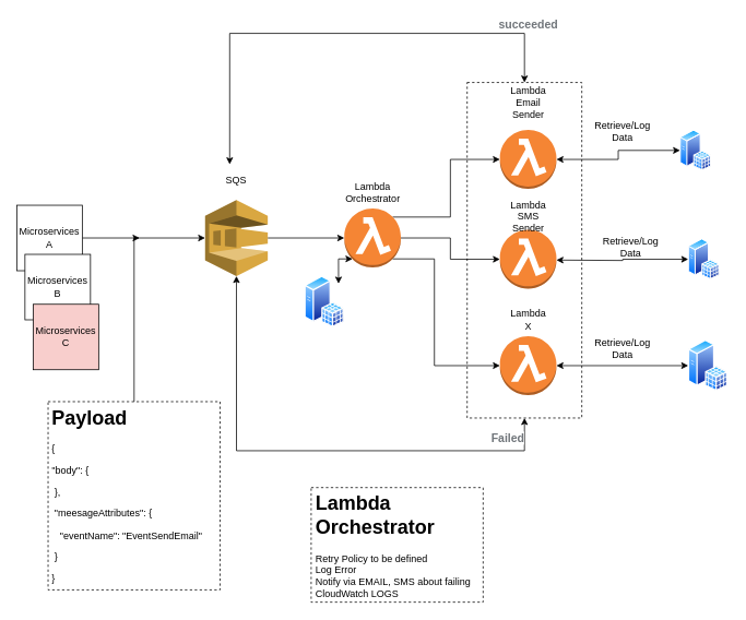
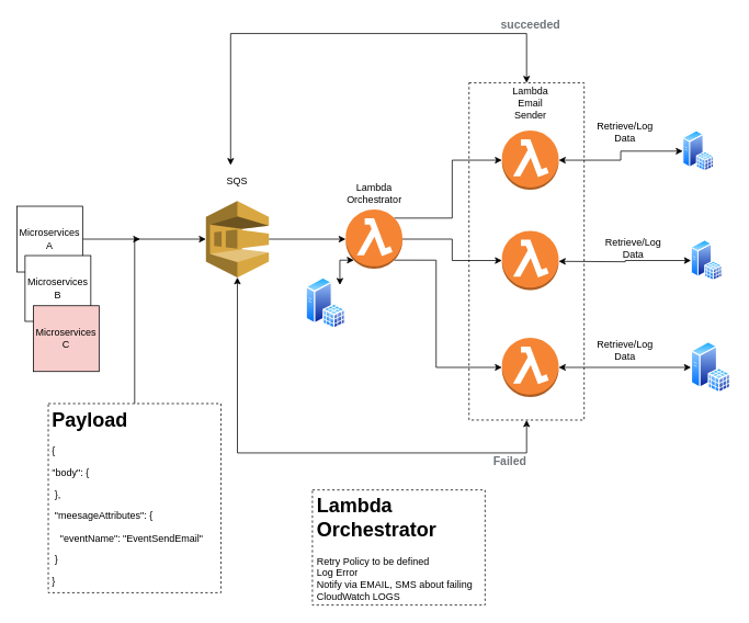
  <mxCell id="0" />
  <mxCell id="1" parent="0" />
  <mxCell id="2" style="edgeStyle=orthogonalEdgeStyle;rounded=0;orthogonalLoop=1;jettySize=auto;html=1;startArrow=classic;startFill=1;strokeColor=#000000;" edge="1" parent="1" source="4"><mxGeometry relative="1" as="geometry"><mxPoint x="280" y="200" as="targetPoint" /><Array as="points"><mxPoint x="640" y="40" /><mxPoint x="280" y="40" /></Array></mxGeometry></mxCell>
  <mxCell id="3" style="edgeStyle=orthogonalEdgeStyle;rounded=0;orthogonalLoop=1;jettySize=auto;html=1;startArrow=classic;startFill=1;strokeColor=#000000;entryX=0.5;entryY=1;entryDx=0;entryDy=0;entryPerimeter=0;" edge="1" parent="1" source="4" target="6"><mxGeometry relative="1" as="geometry"><mxPoint x="290" y="420" as="targetPoint" /><Array as="points"><mxPoint x="640" y="550" /><mxPoint x="288" y="550" /></Array></mxGeometry></mxCell>
  <mxCell id="4" value="" style="rounded=0;whiteSpace=wrap;html=1;dashed=1;strokeColor=#000000;" vertex="1" parent="1"><mxGeometry x="570" y="100" width="140" height="410" as="geometry" /></mxCell>
  <mxCell id="5" style="edgeStyle=orthogonalEdgeStyle;rounded=0;orthogonalLoop=1;jettySize=auto;html=1;" edge="1" parent="1" source="6" target="13"><mxGeometry relative="1" as="geometry" /></mxCell>
  <mxCell id="6" value="" style="outlineConnect=0;dashed=0;verticalLabelPosition=bottom;verticalAlign=top;align=center;html=1;shape=mxgraph.aws3.sqs;fillColor=#D9A741;gradientColor=none;" vertex="1" parent="1"><mxGeometry x="250" y="243.5" width="76.5" height="93" as="geometry" /></mxCell>
  <mxCell id="7" style="edgeStyle=orthogonalEdgeStyle;rounded=0;orthogonalLoop=1;jettySize=auto;html=1;" edge="1" parent="1" source="8" target="6"><mxGeometry relative="1" as="geometry" /></mxCell>
  <mxCell id="8" value="Microservices A" style="whiteSpace=wrap;html=1;aspect=fixed;" vertex="1" parent="1"><mxGeometry x="20" y="250" width="80" height="80" as="geometry" /></mxCell>
  <mxCell id="9" style="edgeStyle=orthogonalEdgeStyle;rounded=0;orthogonalLoop=1;jettySize=auto;html=1;entryX=0;entryY=0.5;entryDx=0;entryDy=0;entryPerimeter=0;exitX=0.855;exitY=0.145;exitDx=0;exitDy=0;exitPerimeter=0;" edge="1" parent="1" source="13" target="21"><mxGeometry relative="1" as="geometry" /></mxCell>
  <mxCell id="10" style="edgeStyle=orthogonalEdgeStyle;rounded=0;orthogonalLoop=1;jettySize=auto;html=1;exitX=1;exitY=0.5;exitDx=0;exitDy=0;exitPerimeter=0;" edge="1" parent="1" source="13" target="22"><mxGeometry relative="1" as="geometry" /></mxCell>
  <mxCell id="11" style="edgeStyle=orthogonalEdgeStyle;rounded=0;orthogonalLoop=1;jettySize=auto;html=1;exitX=0.855;exitY=0.855;exitDx=0;exitDy=0;exitPerimeter=0;entryX=0;entryY=0.5;entryDx=0;entryDy=0;entryPerimeter=0;" edge="1" parent="1" source="13" target="23"><mxGeometry relative="1" as="geometry"><Array as="points"><mxPoint x="530" y="316" /><mxPoint x="530" y="446" /></Array></mxGeometry></mxCell>
  <mxCell id="12" style="edgeStyle=orthogonalEdgeStyle;rounded=0;orthogonalLoop=1;jettySize=auto;html=1;exitX=0.145;exitY=0.855;exitDx=0;exitDy=0;exitPerimeter=0;entryX=1;entryY=0;entryDx=0;entryDy=0;startArrow=classic;startFill=1;strokeColor=#000000;" edge="1" parent="1" source="13" target="37"><mxGeometry relative="1" as="geometry" /></mxCell>
  <mxCell id="13" value="" style="outlineConnect=0;dashed=0;verticalLabelPosition=bottom;verticalAlign=top;align=center;html=1;shape=mxgraph.aws3.lambda_function;fillColor=#F58534;gradientColor=none;" vertex="1" parent="1"><mxGeometry x="420" y="254" width="69" height="72" as="geometry" /></mxCell>
  <mxCell id="14" value="SQS" style="text;html=1;strokeColor=none;fillColor=none;align=center;verticalAlign=middle;whiteSpace=wrap;rounded=0;" vertex="1" parent="1"><mxGeometry x="268.25" y="210" width="40" height="20" as="geometry" /></mxCell>
  <mxCell id="15" value="Lambda Orchestrator" style="text;html=1;strokeColor=none;fillColor=none;align=center;verticalAlign=middle;whiteSpace=wrap;rounded=0;" vertex="1" parent="1"><mxGeometry x="434.5" y="225" width="40" height="20" as="geometry" /></mxCell>
  <mxCell id="16" style="edgeStyle=orthogonalEdgeStyle;rounded=0;orthogonalLoop=1;jettySize=auto;html=1;" edge="1" parent="1" source="17"><mxGeometry relative="1" as="geometry"><mxPoint x="170" y="290" as="targetPoint" /><Array as="points"><mxPoint x="163" y="290" /></Array></mxGeometry></mxCell>
  <mxCell id="17" value="&lt;h1&gt;Payload&lt;/h1&gt;&lt;p&gt;{&lt;/p&gt;&lt;p&gt;&quot;body&quot;: {&lt;/p&gt;&lt;p&gt;&amp;nbsp;},&lt;/p&gt;&lt;p&gt;&amp;nbsp;&quot;meesageAttributes&quot;: {&lt;/p&gt;&lt;p&gt;&amp;nbsp; &amp;nbsp;&quot;eventName&quot;: &quot;EventSendEmail&quot;&lt;/p&gt;&lt;p&gt;&amp;nbsp;}&lt;/p&gt;&lt;p&gt;&lt;span&gt;}&lt;/span&gt;&lt;/p&gt;" style="text;html=1;fillColor=none;spacing=5;spacingTop=-20;whiteSpace=wrap;overflow=hidden;rounded=0;strokeColor=#000000;dashed=1;" vertex="1" parent="1"><mxGeometry x="58.25" y="490" width="210" height="230" as="geometry" /></mxCell>
  <mxCell id="18" value="Microservices B" style="whiteSpace=wrap;html=1;aspect=fixed;" vertex="1" parent="1"><mxGeometry x="30" y="310" width="80" height="80" as="geometry" /></mxCell>
  <mxCell id="19" value="Microservices C" style="whiteSpace=wrap;html=1;aspect=fixed;fillColor=#f8cecc;" vertex="1" parent="1"><mxGeometry x="40" y="371" width="80" height="80" as="geometry" /></mxCell>
  <mxCell id="20" style="edgeStyle=orthogonalEdgeStyle;rounded=0;orthogonalLoop=1;jettySize=auto;html=1;startArrow=classic;startFill=1;" edge="1" parent="1" source="21" target="24"><mxGeometry relative="1" as="geometry" /></mxCell>
  <mxCell id="21" value="" style="outlineConnect=0;dashed=0;verticalLabelPosition=bottom;verticalAlign=top;align=center;html=1;shape=mxgraph.aws3.lambda_function;fillColor=#F58534;gradientColor=none;" vertex="1" parent="1"><mxGeometry x="610" y="158" width="69" height="72" as="geometry" /></mxCell>
  <mxCell id="22" value="" style="outlineConnect=0;dashed=0;verticalLabelPosition=bottom;verticalAlign=top;align=center;html=1;shape=mxgraph.aws3.lambda_function;fillColor=#F58534;gradientColor=none;" vertex="1" parent="1"><mxGeometry x="610" y="280" width="69" height="72" as="geometry" /></mxCell>
  <mxCell id="23" value="" style="outlineConnect=0;dashed=0;verticalLabelPosition=bottom;verticalAlign=top;align=center;html=1;shape=mxgraph.aws3.lambda_function;fillColor=#F58534;gradientColor=none;" vertex="1" parent="1"><mxGeometry x="610" y="410" width="69" height="72" as="geometry" /></mxCell>
  <mxCell id="24" value="" style="aspect=fixed;perimeter=ellipsePerimeter;html=1;align=center;shadow=0;dashed=0;spacingTop=3;image;image=img/lib/active_directory/sql_server.svg;strokeColor=#000000;" vertex="1" parent="1"><mxGeometry x="830" y="158" width="38.5" height="50" as="geometry" /></mxCell>
  <mxCell id="25" value="" style="aspect=fixed;perimeter=ellipsePerimeter;html=1;align=center;shadow=0;dashed=0;spacingTop=3;image;image=img/lib/active_directory/sql_server.svg;strokeColor=#000000;" vertex="1" parent="1"><mxGeometry x="840" y="291" width="38.5" height="50" as="geometry" /></mxCell>
  <mxCell id="26" value="" style="aspect=fixed;perimeter=ellipsePerimeter;html=1;align=center;shadow=0;dashed=0;spacingTop=3;image;image=img/lib/active_directory/sql_server.svg;strokeColor=#000000;" vertex="1" parent="1"><mxGeometry x="840" y="414.51" width="48.5" height="62.99" as="geometry" /></mxCell>
  <mxCell id="27" value="Lambda Email Sender" style="text;html=1;strokeColor=none;fillColor=none;align=center;verticalAlign=middle;whiteSpace=wrap;rounded=0;" vertex="1" parent="1"><mxGeometry x="624.5" y="115" width="40" height="20" as="geometry" /></mxCell>
- <mxCell id="28" value="Lambda SMS Sender&lt;br&gt;" style="text;html=1;strokeColor=none;fillColor=none;align=center;verticalAlign=middle;whiteSpace=wrap;rounded=0;" vertex="1" parent="1"><mxGeometry x="624.5" y="254" width="40" height="20" as="geometry" /></mxCell>
- <mxCell id="29" value="Lambda X&lt;br&gt;" style="text;html=1;strokeColor=none;fillColor=none;align=center;verticalAlign=middle;whiteSpace=wrap;rounded=0;" vertex="1" parent="1"><mxGeometry x="624.5" y="380" width="40" height="20" as="geometry" /></mxCell>
  <mxCell id="30" style="edgeStyle=orthogonalEdgeStyle;rounded=0;orthogonalLoop=1;jettySize=auto;html=1;startArrow=classic;startFill=1;entryX=0;entryY=0.5;entryDx=0;entryDy=0;" edge="1" parent="1" target="25"><mxGeometry relative="1" as="geometry"><mxPoint x="679" y="317" as="sourcePoint" /><mxPoint x="830" y="306" as="targetPoint" /></mxGeometry></mxCell>
  <mxCell id="31" style="edgeStyle=orthogonalEdgeStyle;rounded=0;orthogonalLoop=1;jettySize=auto;html=1;startArrow=classic;startFill=1;entryX=0;entryY=0.5;entryDx=0;entryDy=0;exitX=1;exitY=0.5;exitDx=0;exitDy=0;exitPerimeter=0;" edge="1" parent="1" source="23" target="26"><mxGeometry relative="1" as="geometry"><mxPoint x="669" y="437.01" as="sourcePoint" /><mxPoint x="830" y="436.01" as="targetPoint" /></mxGeometry></mxCell>
  <mxCell id="32" value="Retrieve/Log Data&lt;br&gt;" style="text;html=1;strokeColor=none;fillColor=none;align=center;verticalAlign=middle;whiteSpace=wrap;rounded=0;" vertex="1" parent="1"><mxGeometry x="740" y="150" width="40" height="20" as="geometry" /></mxCell>
  <mxCell id="33" value="Retrieve/Log Data&lt;br&gt;" style="text;html=1;strokeColor=none;fillColor=none;align=center;verticalAlign=middle;whiteSpace=wrap;rounded=0;" vertex="1" parent="1"><mxGeometry x="750" y="291" width="40" height="20" as="geometry" /></mxCell>
  <mxCell id="34" value="&lt;b style=&quot;color: rgb(112 , 117 , 122) ; font-family: &amp;#34;arial&amp;#34; , sans-serif ; font-size: 14px ; background-color: rgb(255 , 255 , 255)&quot;&gt;succeeded&lt;/b&gt;" style="text;html=1;strokeColor=none;fillColor=none;align=center;verticalAlign=middle;whiteSpace=wrap;rounded=0;" vertex="1" parent="1"><mxGeometry x="624.5" y="20" width="40" height="20" as="geometry" /></mxCell>
  <mxCell id="35" value="Retrieve/Log Data&lt;br&gt;" style="text;html=1;strokeColor=none;fillColor=none;align=center;verticalAlign=middle;whiteSpace=wrap;rounded=0;" vertex="1" parent="1"><mxGeometry x="740" y="414.51" width="40" height="20" as="geometry" /></mxCell>
- <mxCell id="36" value="&lt;b style=&quot;color: rgb(112 , 117 , 122) ; font-family: &amp;#34;arial&amp;#34; , sans-serif ; font-size: 14px ; background-color: rgb(255 , 255 , 255)&quot;&gt;Failed&lt;/b&gt;" style="text;html=1;strokeColor=none;fillColor=none;align=center;verticalAlign=middle;whiteSpace=wrap;rounded=0;" vertex="1" parent="1"><mxGeometry x="600" y="525" width="40" height="20" as="geometry" /></mxCell>
+ <mxCell id="36" value="&lt;b style=&quot;color: rgb(112 , 117 , 122) ; font-family: &amp;#34;arial&amp;#34; , sans-serif ; font-size: 14px ; background-color: rgb(255 , 255 , 255)&quot;&gt;Failed&lt;/b&gt;" style="text;html=1;strokeColor=none;fillColor=none;align=center;verticalAlign=middle;whiteSpace=wrap;rounded=0;" vertex="1" parent="1"><mxGeometry x="600" y="550" width="40" height="20" as="geometry" /></mxCell>
  <mxCell id="37" value="" style="aspect=fixed;perimeter=ellipsePerimeter;html=1;align=center;shadow=0;dashed=0;spacingTop=3;image;image=img/lib/active_directory/sql_server.svg;strokeColor=#000000;" vertex="1" parent="1"><mxGeometry x="371.5" y="336.5" width="48.5" height="62.99" as="geometry" /></mxCell>
  <mxCell id="38" value="&lt;h1&gt;Lambda Orchestrator&lt;/h1&gt;&lt;div&gt;Retry Policy to be defined&lt;/div&gt;&lt;div&gt;Log Error&lt;/div&gt;&lt;div&gt;Notify via EMAIL, SMS about failing&lt;/div&gt;&lt;div&gt;CloudWatch LOGS&lt;/div&gt;" style="text;html=1;fillColor=none;spacing=5;spacingTop=-20;whiteSpace=wrap;overflow=hidden;rounded=0;strokeColor=#000000;dashed=1;" vertex="1" parent="1"><mxGeometry x="379.5" y="595" width="210" height="140" as="geometry" /></mxCell>
